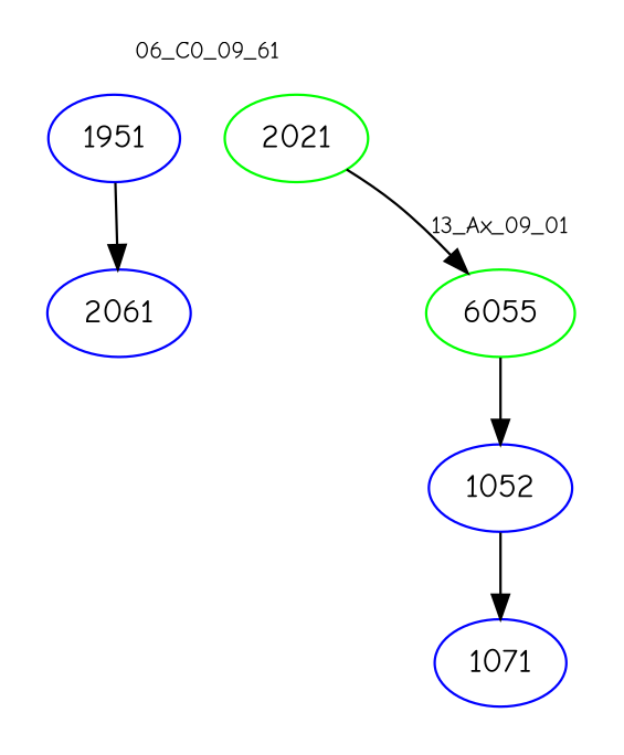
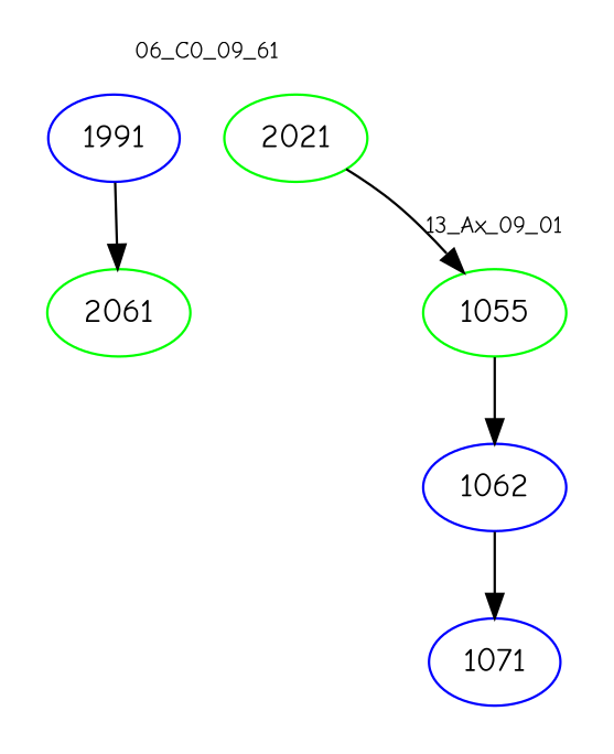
  digraph {
    fontname="Comic Neue"
    node [color=blue fontname="Comic Neue"]
    edge [color=black fontname="Comic Neue"]
-   n1 [color=green label=6055]
-   n2 [label=1052]
+   n1 [color=green label=1055]
+   n2 [label=1062]
    n3 [label=1071]
    n4 [color=green label=2021]
-   n5 [label=1951]
-   n6 [label=2061]
+   n5 [label=1991]
+   n6 [color=green label=2061]
    subgraph cluster_1 {
      color=white
      fontsize=10
      label="13_Ax_09_01"
      n1
      n2
      n3
    }
    subgraph cluster_2 {
      color=white
      fontsize=10
      label="06_C0_09_61"
      n4
      n5
      n6
    }
    n1 -> n2
    n2 -> n3
    n4 -> n1
    n5 -> n6
  }
